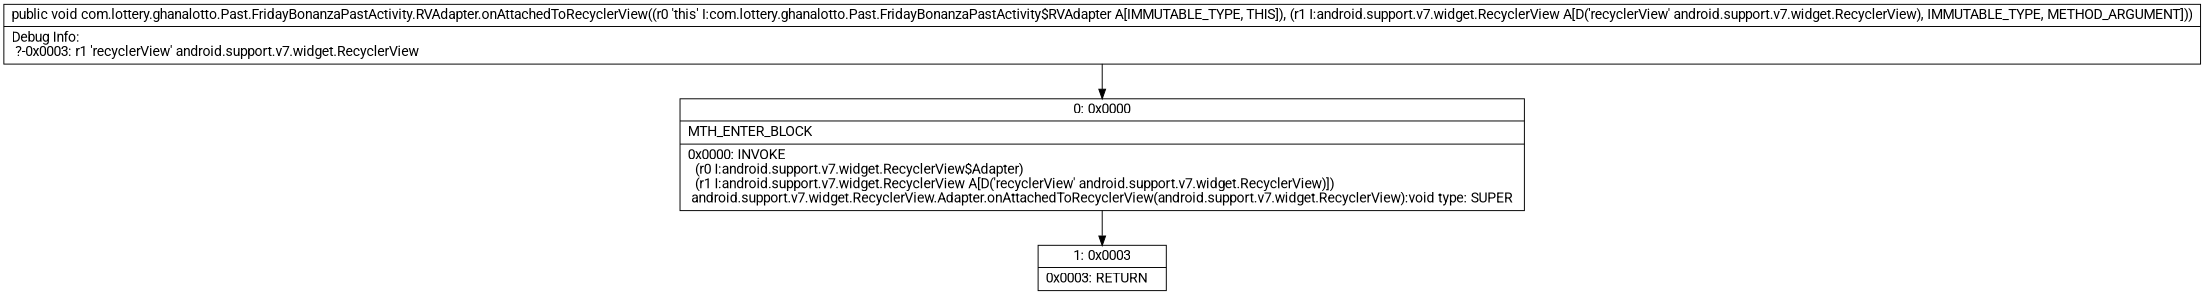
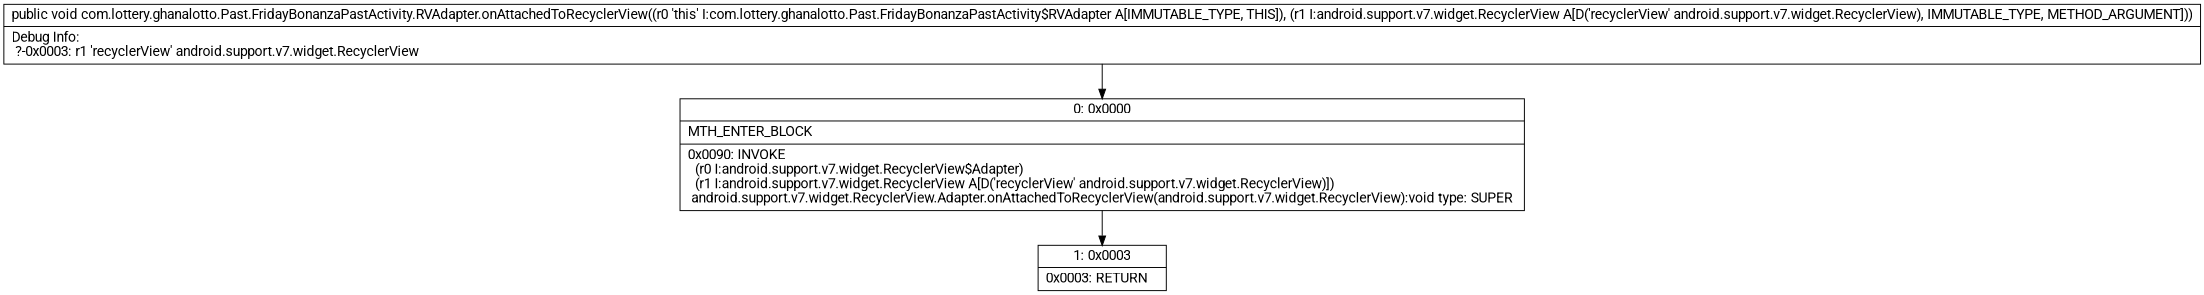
  digraph {
    fontname=Roboto
    node [shape=record fontname=Roboto]
    edge [fontname=Roboto]
-   n1 [label="{0\:\ 0x0000|MTH_ENTER_BLOCK\l|0x0000: INVOKE  \l  (r0 I:android.support.v7.widget.RecyclerView$Adapter)\l  (r1 I:android.support.v7.widget.RecyclerView A[D('recyclerView' android.support.v7.widget.RecyclerView)])\l android.support.v7.widget.RecyclerView.Adapter.onAttachedToRecyclerView(android.support.v7.widget.RecyclerView):void type: SUPER \l}"]
+   n1 [label="{0\:\ 0x0000|MTH_ENTER_BLOCK\l|0x0090: INVOKE  \l  (r0 I:android.support.v7.widget.RecyclerView$Adapter)\l  (r1 I:android.support.v7.widget.RecyclerView A[D('recyclerView' android.support.v7.widget.RecyclerView)])\l android.support.v7.widget.RecyclerView.Adapter.onAttachedToRecyclerView(android.support.v7.widget.RecyclerView):void type: SUPER \l}"]
    n2 [label="{1\:\ 0x0003|0x0003: RETURN   \l}"]
    n3 [label="{public void com.lottery.ghanalotto.Past.FridayBonanzaPastActivity.RVAdapter.onAttachedToRecyclerView((r0 'this' I:com.lottery.ghanalotto.Past.FridayBonanzaPastActivity$RVAdapter A[IMMUTABLE_TYPE, THIS]), (r1 I:android.support.v7.widget.RecyclerView A[D('recyclerView' android.support.v7.widget.RecyclerView), IMMUTABLE_TYPE, METHOD_ARGUMENT]))  | Debug Info:\l  ?\-0x0003: r1 'recyclerView' android.support.v7.widget.RecyclerView\l}"]
    n1 -> n2
    n3 -> n1
  }
